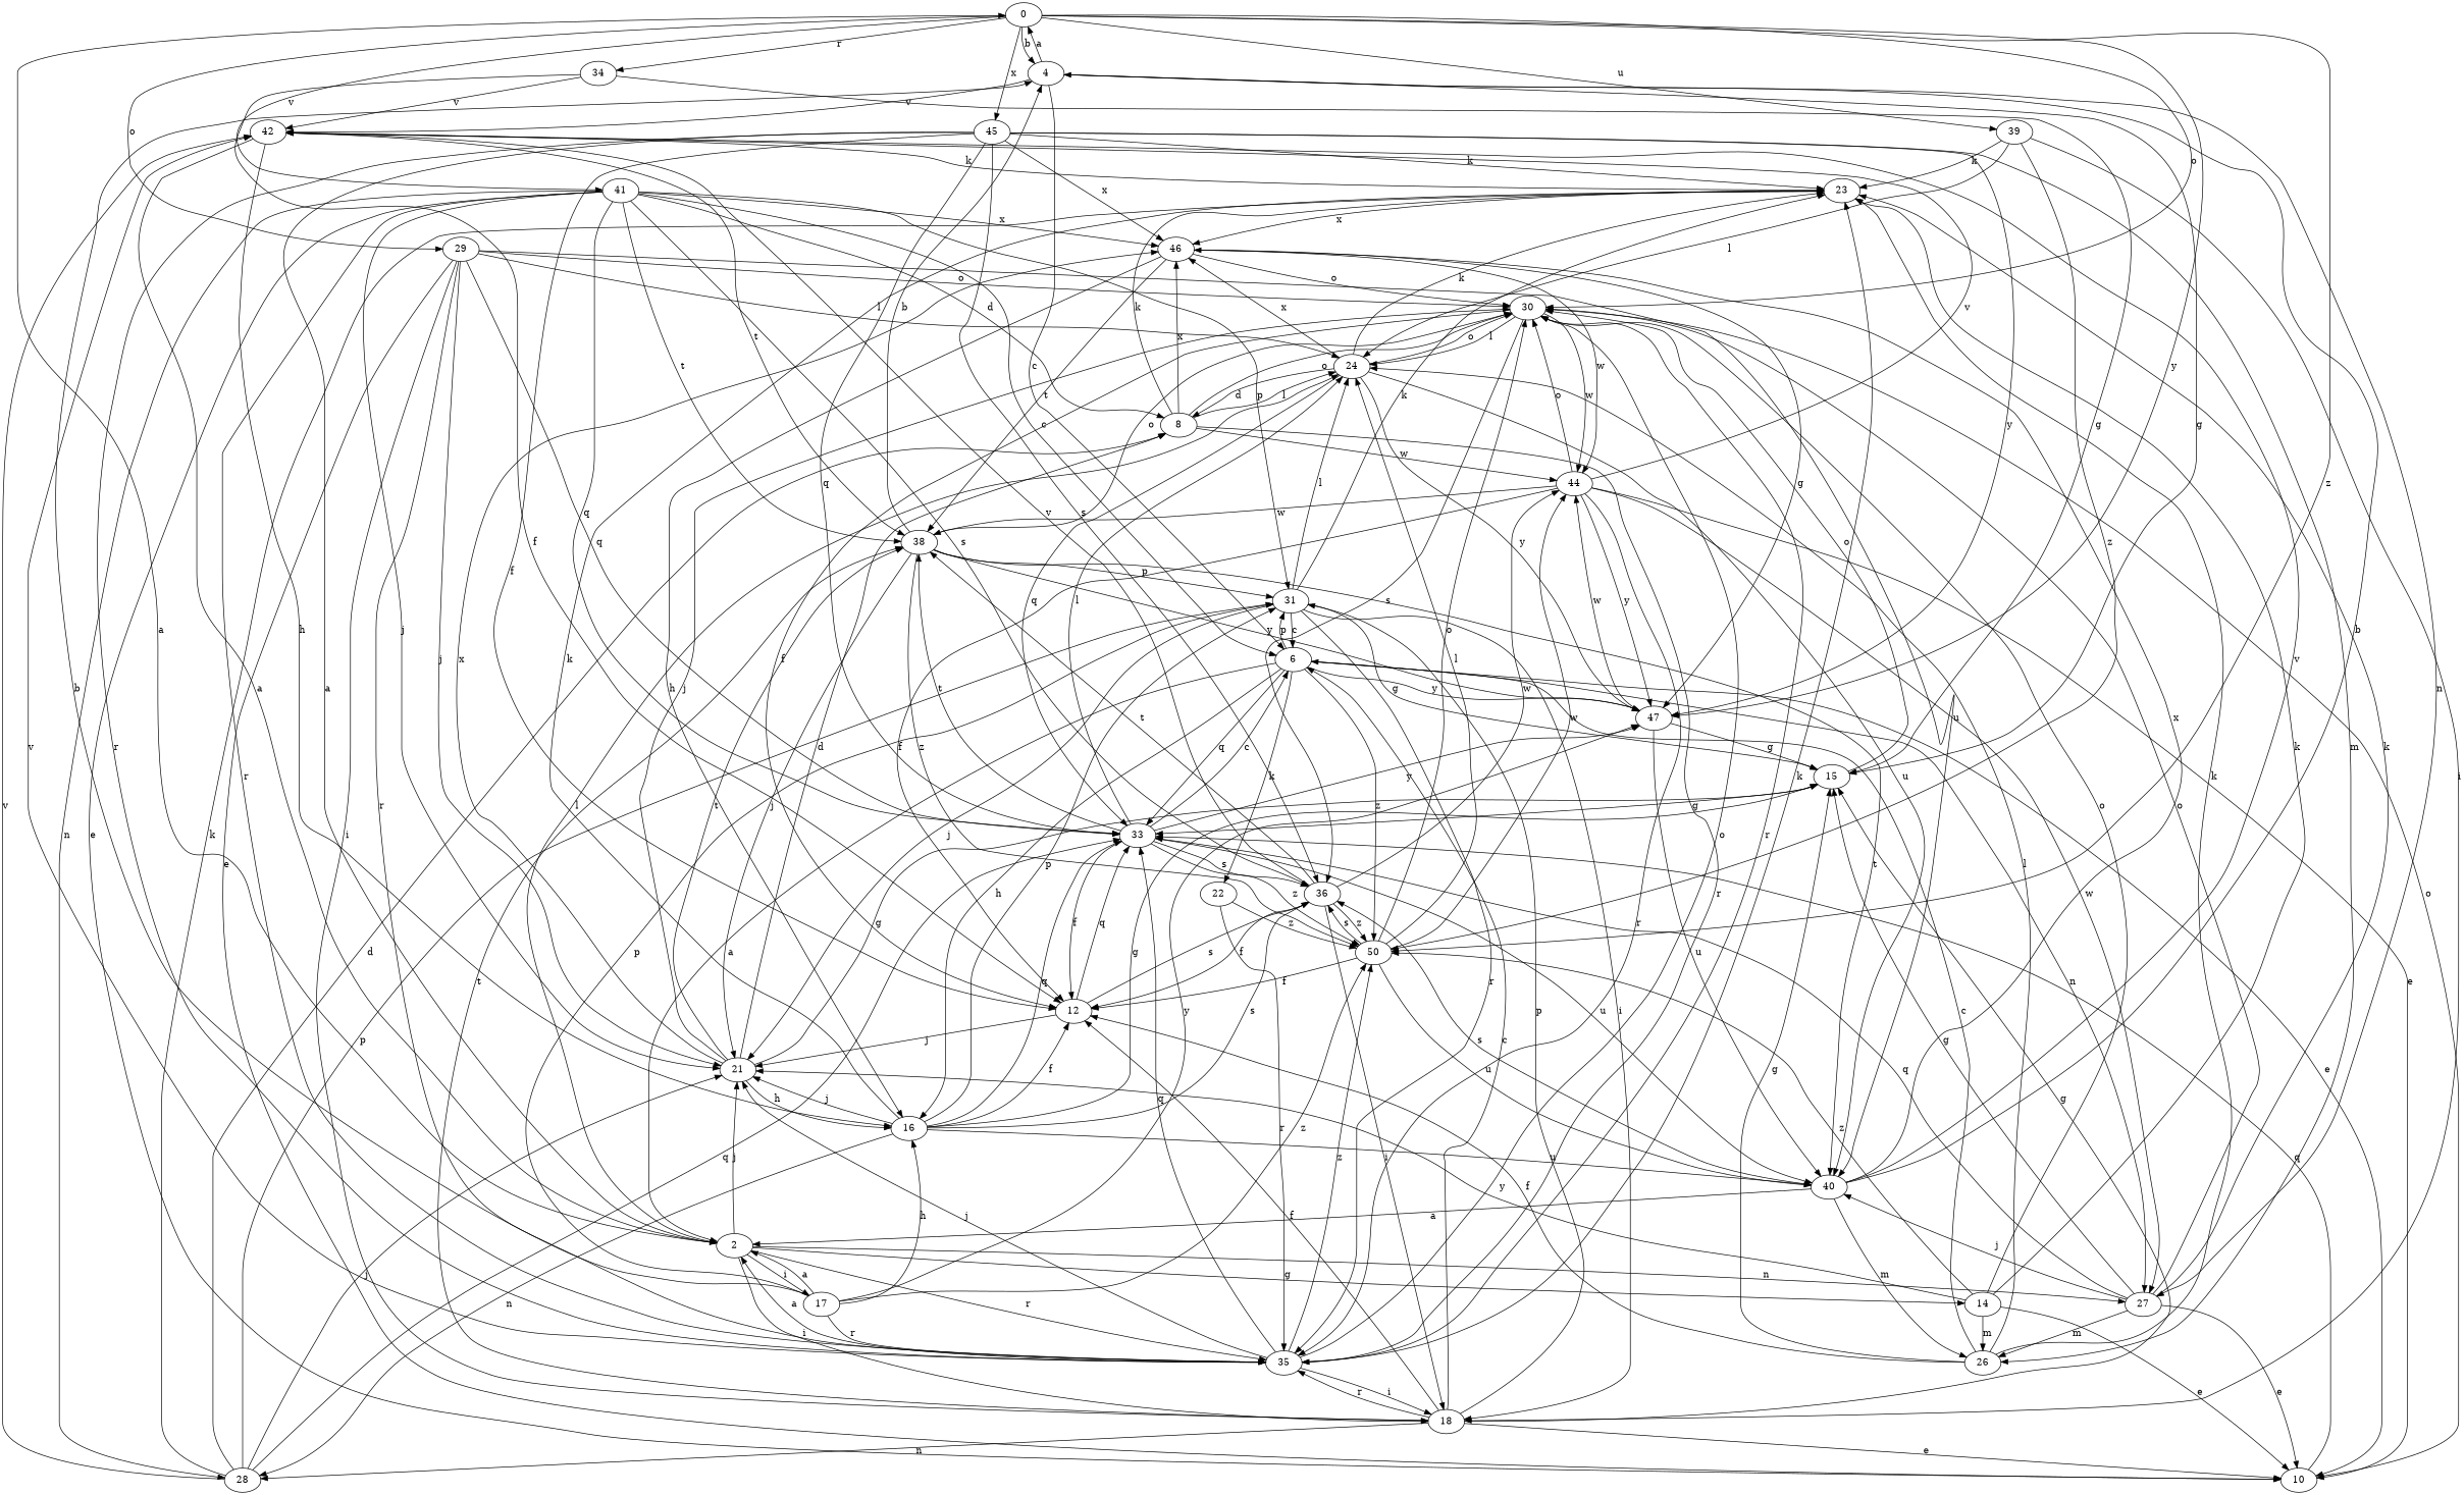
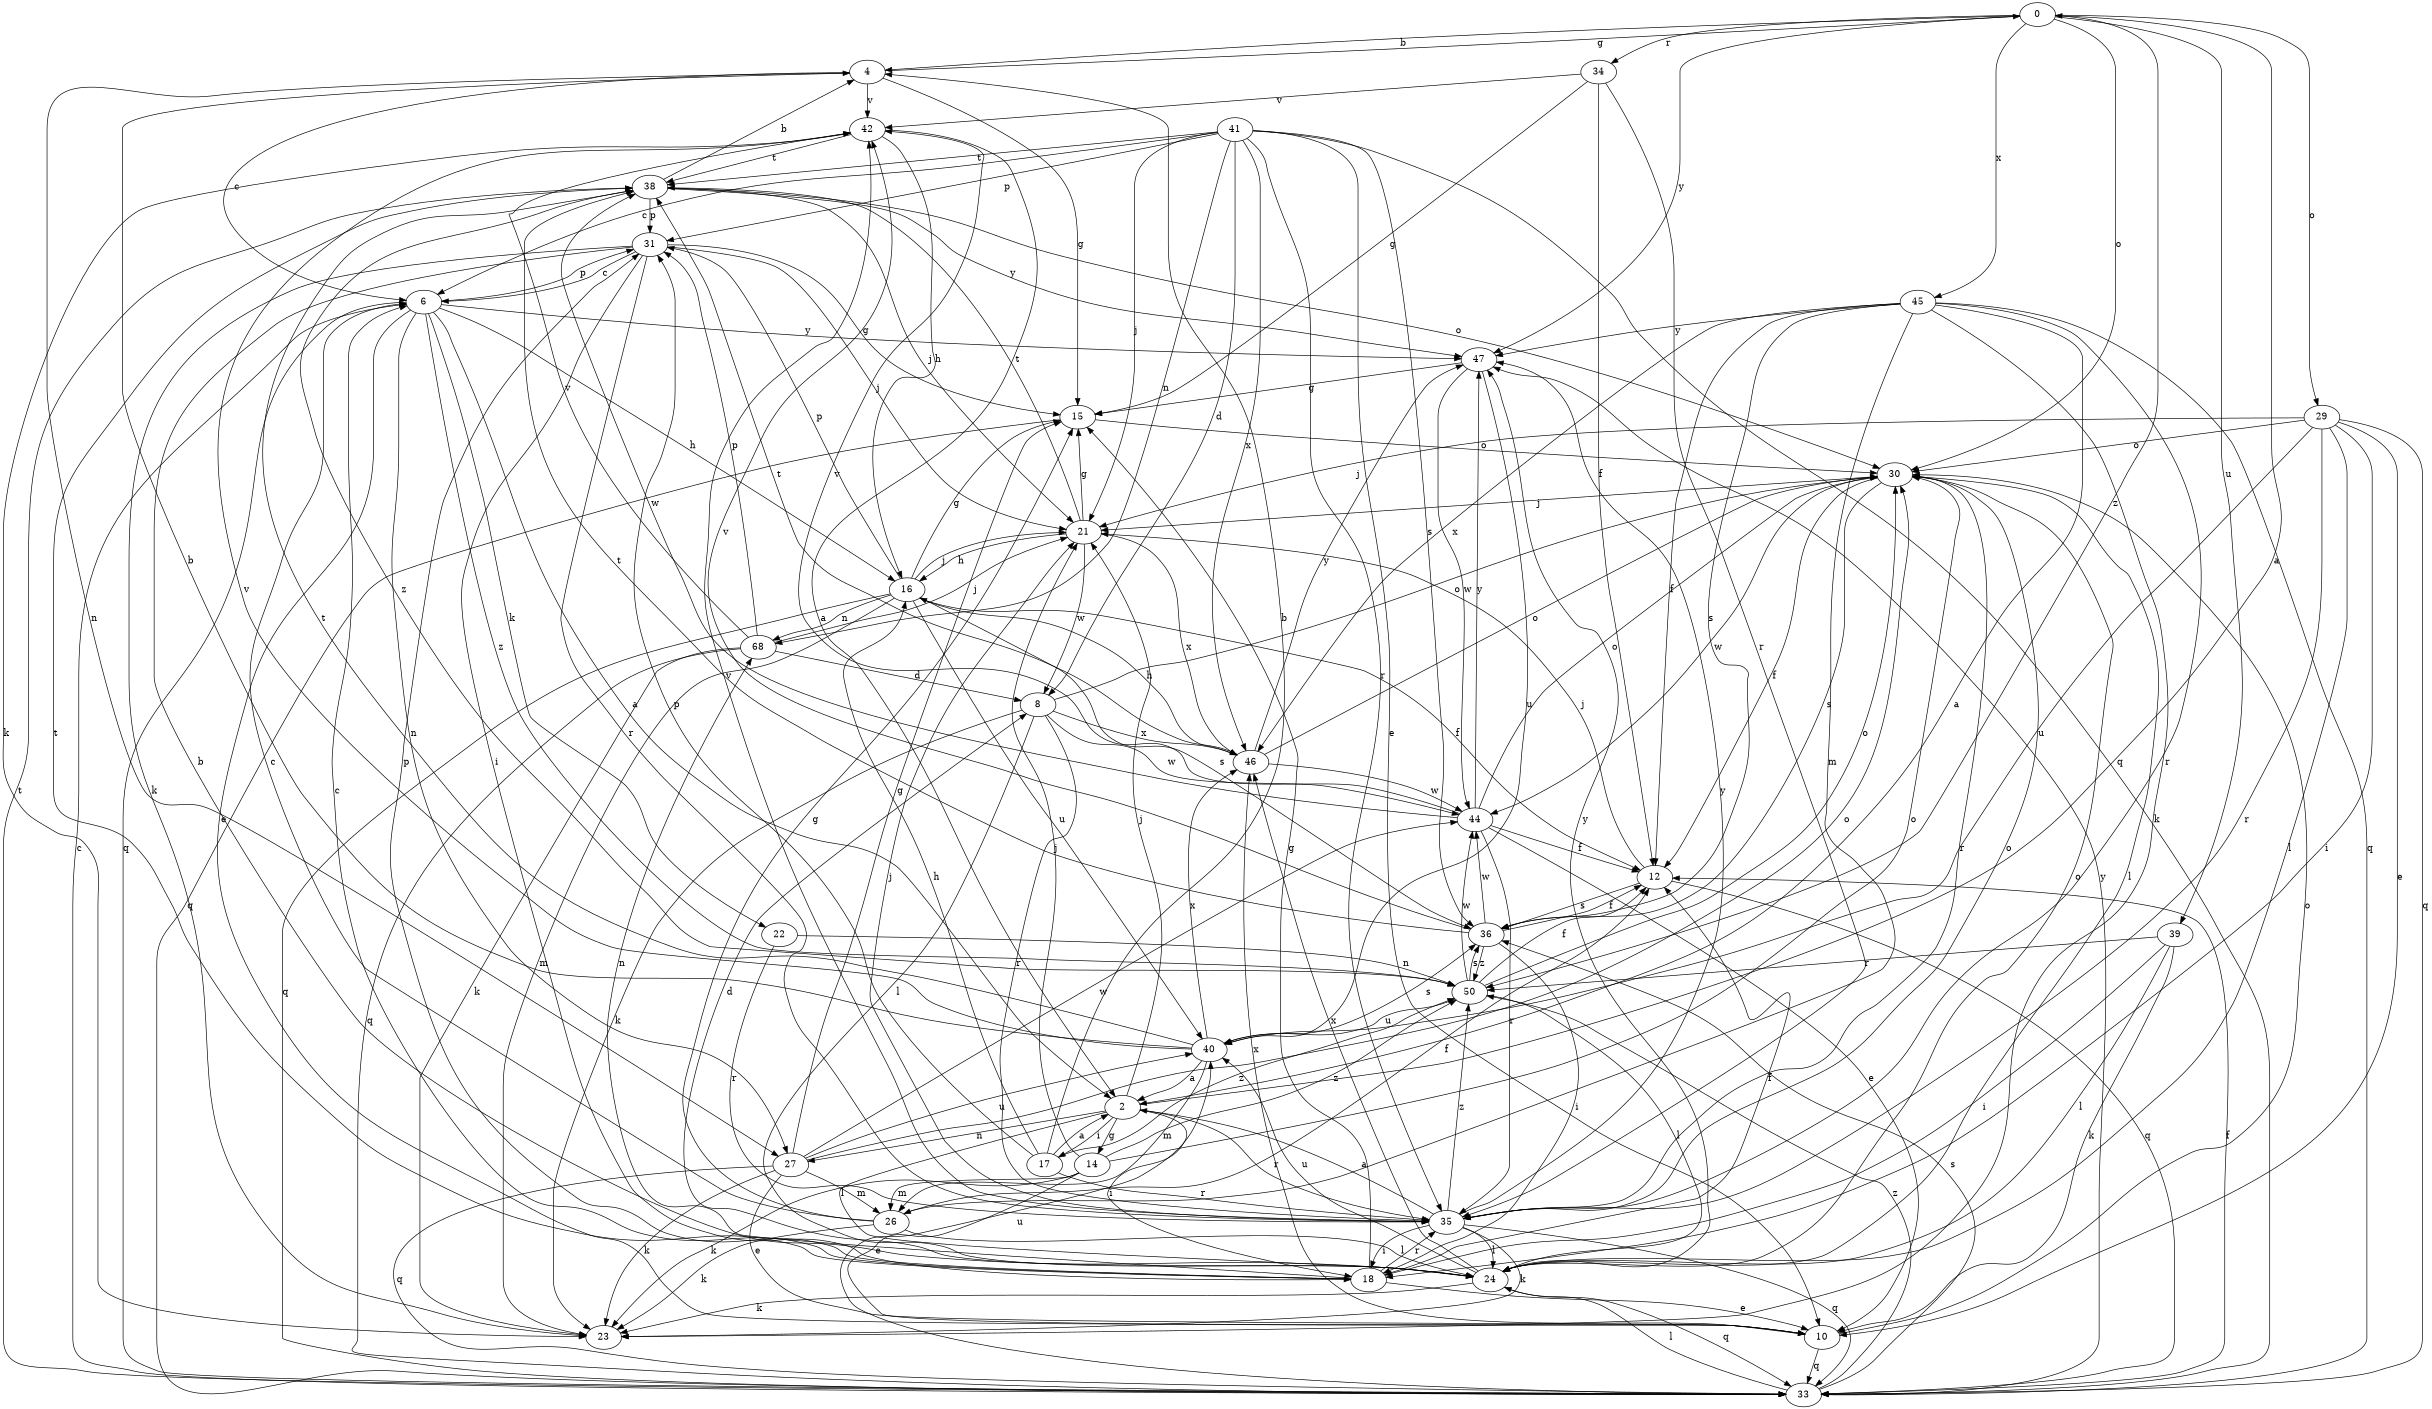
  strict digraph {
    0
    4
    29
    30
    34
    39
    41
    45
    47
    50
    27
    6
    15
    42
    18
    21
    24
    35
    10
    33
    40
    44
    12
    36
    23
    31
    8
    46
-   28
+   28 [label=68]
    38
    2
    26
    14
    17
    16
    22
    0 -> 4 [label=b]
    0 -> 29 [label=o]
    0 -> 30 [label=o]
    0 -> 34 [label=r]
    0 -> 39 [label=u]
-   0 -> 41 [label=v]
    0 -> 45 [label=x]
    0 -> 47 [label=y]
    0 -> 50 [label=z]
-   4 -> 0 [label=a]
+   4 -> 0 [label=g]
    4 -> 27 [label=n]
    4 -> 6 [label=c]
    4 -> 15 [label=g]
    4 -> 42 [label=v]
    29 -> 30 [label=o]
    29 -> 18 [label=i]
    29 -> 21 [label=j]
    29 -> 24 [label=l]
    29 -> 35 [label=r]
    29 -> 10 [label=e]
    29 -> 33 [label=q]
    29 -> 40 [label=u]
-   21 -> 30 [label=j]
+   30 -> 21 [label=j]
    30 -> 24 [label=l]
    30 -> 35 [label=r]
    30 -> 44 [label=w]
    30 -> 12 [label=f]
    30 -> 36 [label=s]
    34 -> 15 [label=g]
    34 -> 42 [label=v]
+   34 -> 35 [label=r]
    34 -> 12 [label=f]
-   39 -> 50 [label=z]
+   39 -> 50 [label=r]
    39 -> 18 [label=i]
    39 -> 24 [label=l]
-   39 -> 23 [label=k]
+   39 -> 10 [label=k]
    41 -> 6 [label=c]
    41 -> 21 [label=j]
    41 -> 35 [label=r]
    41 -> 10 [label=e]
    41 -> 33 [label=q]
    41 -> 36 [label=s]
    41 -> 31 [label=p]
    41 -> 8 [label=d]
    41 -> 46 [label=x]
    41 -> 28 [label=n]
    41 -> 38 [label=t]
    45 -> 47 [label=y]
    45 -> 35 [label=r]
    45 -> 33 [label=q]
    45 -> 12 [label=f]
    45 -> 36 [label=s]
    45 -> 23 [label=k]
    45 -> 46 [label=x]
    45 -> 2 [label=a]
    45 -> 26 [label=m]
    47 -> 15 [label=g]
    47 -> 40 [label=u]
    47 -> 44 [label=w]
    50 -> 30 [label=o]
    50 -> 24 [label=l]
    50 -> 40 [label=u]
    50 -> 44 [label=w]
    50 -> 12 [label=f]
    50 -> 36 [label=s]
    27 -> 30 [label=o]
    27 -> 15 [label=g]
    27 -> 10 [label=e]
    27 -> 33 [label=q]
-   27 -> 40 [label=j]
-   44 -> 27 [label=w]
+   27 -> 40 [label=u]
+   27 -> 44 [label=w]
    27 -> 23 [label=k]
    27 -> 26 [label=m]
    6 -> 47 [label=y]
    6 -> 50 [label=z]
    6 -> 27 [label=n]
    6 -> 10 [label=e]
    6 -> 33 [label=q]
    6 -> 31 [label=p]
    6 -> 2 [label=a]
    6 -> 16 [label=h]
    6 -> 22 [label=k]
    15 -> 30 [label=o]
-   15 -> 33 [label=g]
+   15 -> 33 [label=q]
    42 -> 23 [label=k]
    42 -> 38 [label=t]
    42 -> 2 [label=a]
    42 -> 16 [label=h]
    18 -> 6 [label=c]
    18 -> 15 [label=g]
    18 -> 35 [label=r]
    18 -> 10 [label=e]
    18 -> 12 [label=f]
    18 -> 31 [label=p]
    18 -> 28 [label=n]
    18 -> 38 [label=t]
    21 -> 15 [label=g]
-   21 -> 8 [label=d]
+   21 -> 8 [label=w]
    21 -> 46 [label=x]
    21 -> 38 [label=t]
    21 -> 16 [label=h]
    24 -> 30 [label=o]
    24 -> 47 [label=y]
    24 -> 33 [label=q]
    24 -> 40 [label=u]
    24 -> 23 [label=k]
    24 -> 8 [label=d]
    24 -> 46 [label=x]
    35 -> 30 [label=o]
-   17 -> 47 [label=y]
+   35 -> 47 [label=y]
    35 -> 50 [label=z]
    35 -> 42 [label=v]
    35 -> 18 [label=i]
    35 -> 21 [label=j]
+   35 -> 24 [label=l]
    35 -> 33 [label=q]
    35 -> 23 [label=k]
    35 -> 2 [label=a]
    10 -> 30 [label=o]
    10 -> 33 [label=q]
-   23 -> 46 [label=x]
+   10 -> 46 [label=x]
    33 -> 47 [label=y]
    33 -> 50 [label=z]
    33 -> 6 [label=c]
    33 -> 24 [label=l]
    33 -> 40 [label=u]
    33 -> 12 [label=f]
    33 -> 36 [label=s]
    33 -> 38 [label=t]
    40 -> 4 [label=b]
    40 -> 42 [label=v]
    40 -> 36 [label=s]
    40 -> 46 [label=x]
-   38 -> 40 [label=t]
+   40 -> 38 [label=t]
    40 -> 2 [label=a]
    40 -> 26 [label=m]
    44 -> 30 [label=o]
    44 -> 47 [label=y]
    44 -> 42 [label=v]
    44 -> 35 [label=r]
    44 -> 10 [label=e]
    44 -> 12 [label=f]
    44 -> 38 [label=w]
    12 -> 21 [label=j]
    12 -> 33 [label=q]
    12 -> 36 [label=s]
    36 -> 50 [label=z]
    36 -> 42 [label=v]
    36 -> 18 [label=i]
    36 -> 44 [label=w]
    36 -> 12 [label=f]
    36 -> 38 [label=t]
    31 -> 6 [label=c]
    31 -> 15 [label=g]
    31 -> 18 [label=i]
    31 -> 21 [label=j]
-   31 -> 24 [label=l]
+   31 -> 24 [label=b]
    31 -> 35 [label=r]
    31 -> 23 [label=k]
    8 -> 30 [label=o]
    8 -> 24 [label=l]
    8 -> 35 [label=r]
    8 -> 44 [label=w]
    8 -> 23 [label=k]
    8 -> 46 [label=x]
    46 -> 30 [label=o]
-   46 -> 47 [label=g]
+   46 -> 47 [label=y]
    46 -> 44 [label=w]
    46 -> 38 [label=t]
    46 -> 16 [label=h]
    28 -> 42 [label=v]
    28 -> 21 [label=j]
    28 -> 33 [label=q]
    28 -> 23 [label=k]
    28 -> 31 [label=p]
    28 -> 8 [label=d]
    38 -> 4 [label=b]
    38 -> 30 [label=o]
    38 -> 47 [label=y]
    38 -> 50 [label=z]
    38 -> 21 [label=j]
    38 -> 31 [label=p]
    2 -> 0 [label=a]
    2 -> 27 [label=n]
    2 -> 18 [label=i]
    2 -> 21 [label=j]
    2 -> 24 [label=l]
    2 -> 35 [label=r]
    2 -> 14 [label=g]
    2 -> 17 [label=i]
    26 -> 6 [label=c]
    26 -> 15 [label=g]
    26 -> 24 [label=l]
    26 -> 12 [label=f]
    26 -> 23 [label=k]
    14 -> 30 [label=o]
    14 -> 50 [label=z]
-   14 -> 21 [label=y]
+   14 -> 21 [label=j]
    14 -> 10 [label=e]
    14 -> 23 [label=k]
    14 -> 26 [label=m]
    17 -> 4 [label=b]
    17 -> 50 [label=z]
    17 -> 35 [label=r]
    17 -> 31 [label=p]
    17 -> 2 [label=a]
    17 -> 16 [label=h]
    16 -> 15 [label=g]
    16 -> 21 [label=j]
    16 -> 33 [label=q]
    16 -> 40 [label=u]
    16 -> 12 [label=f]
    16 -> 36 [label=s]
-   16 -> 23 [label=k]
+   16 -> 23 [label=m]
    16 -> 31 [label=p]
    16 -> 28 [label=n]
-   22 -> 50 [label=z]
+   22 -> 50 [label=n]
    22 -> 35 [label=r]
  }
